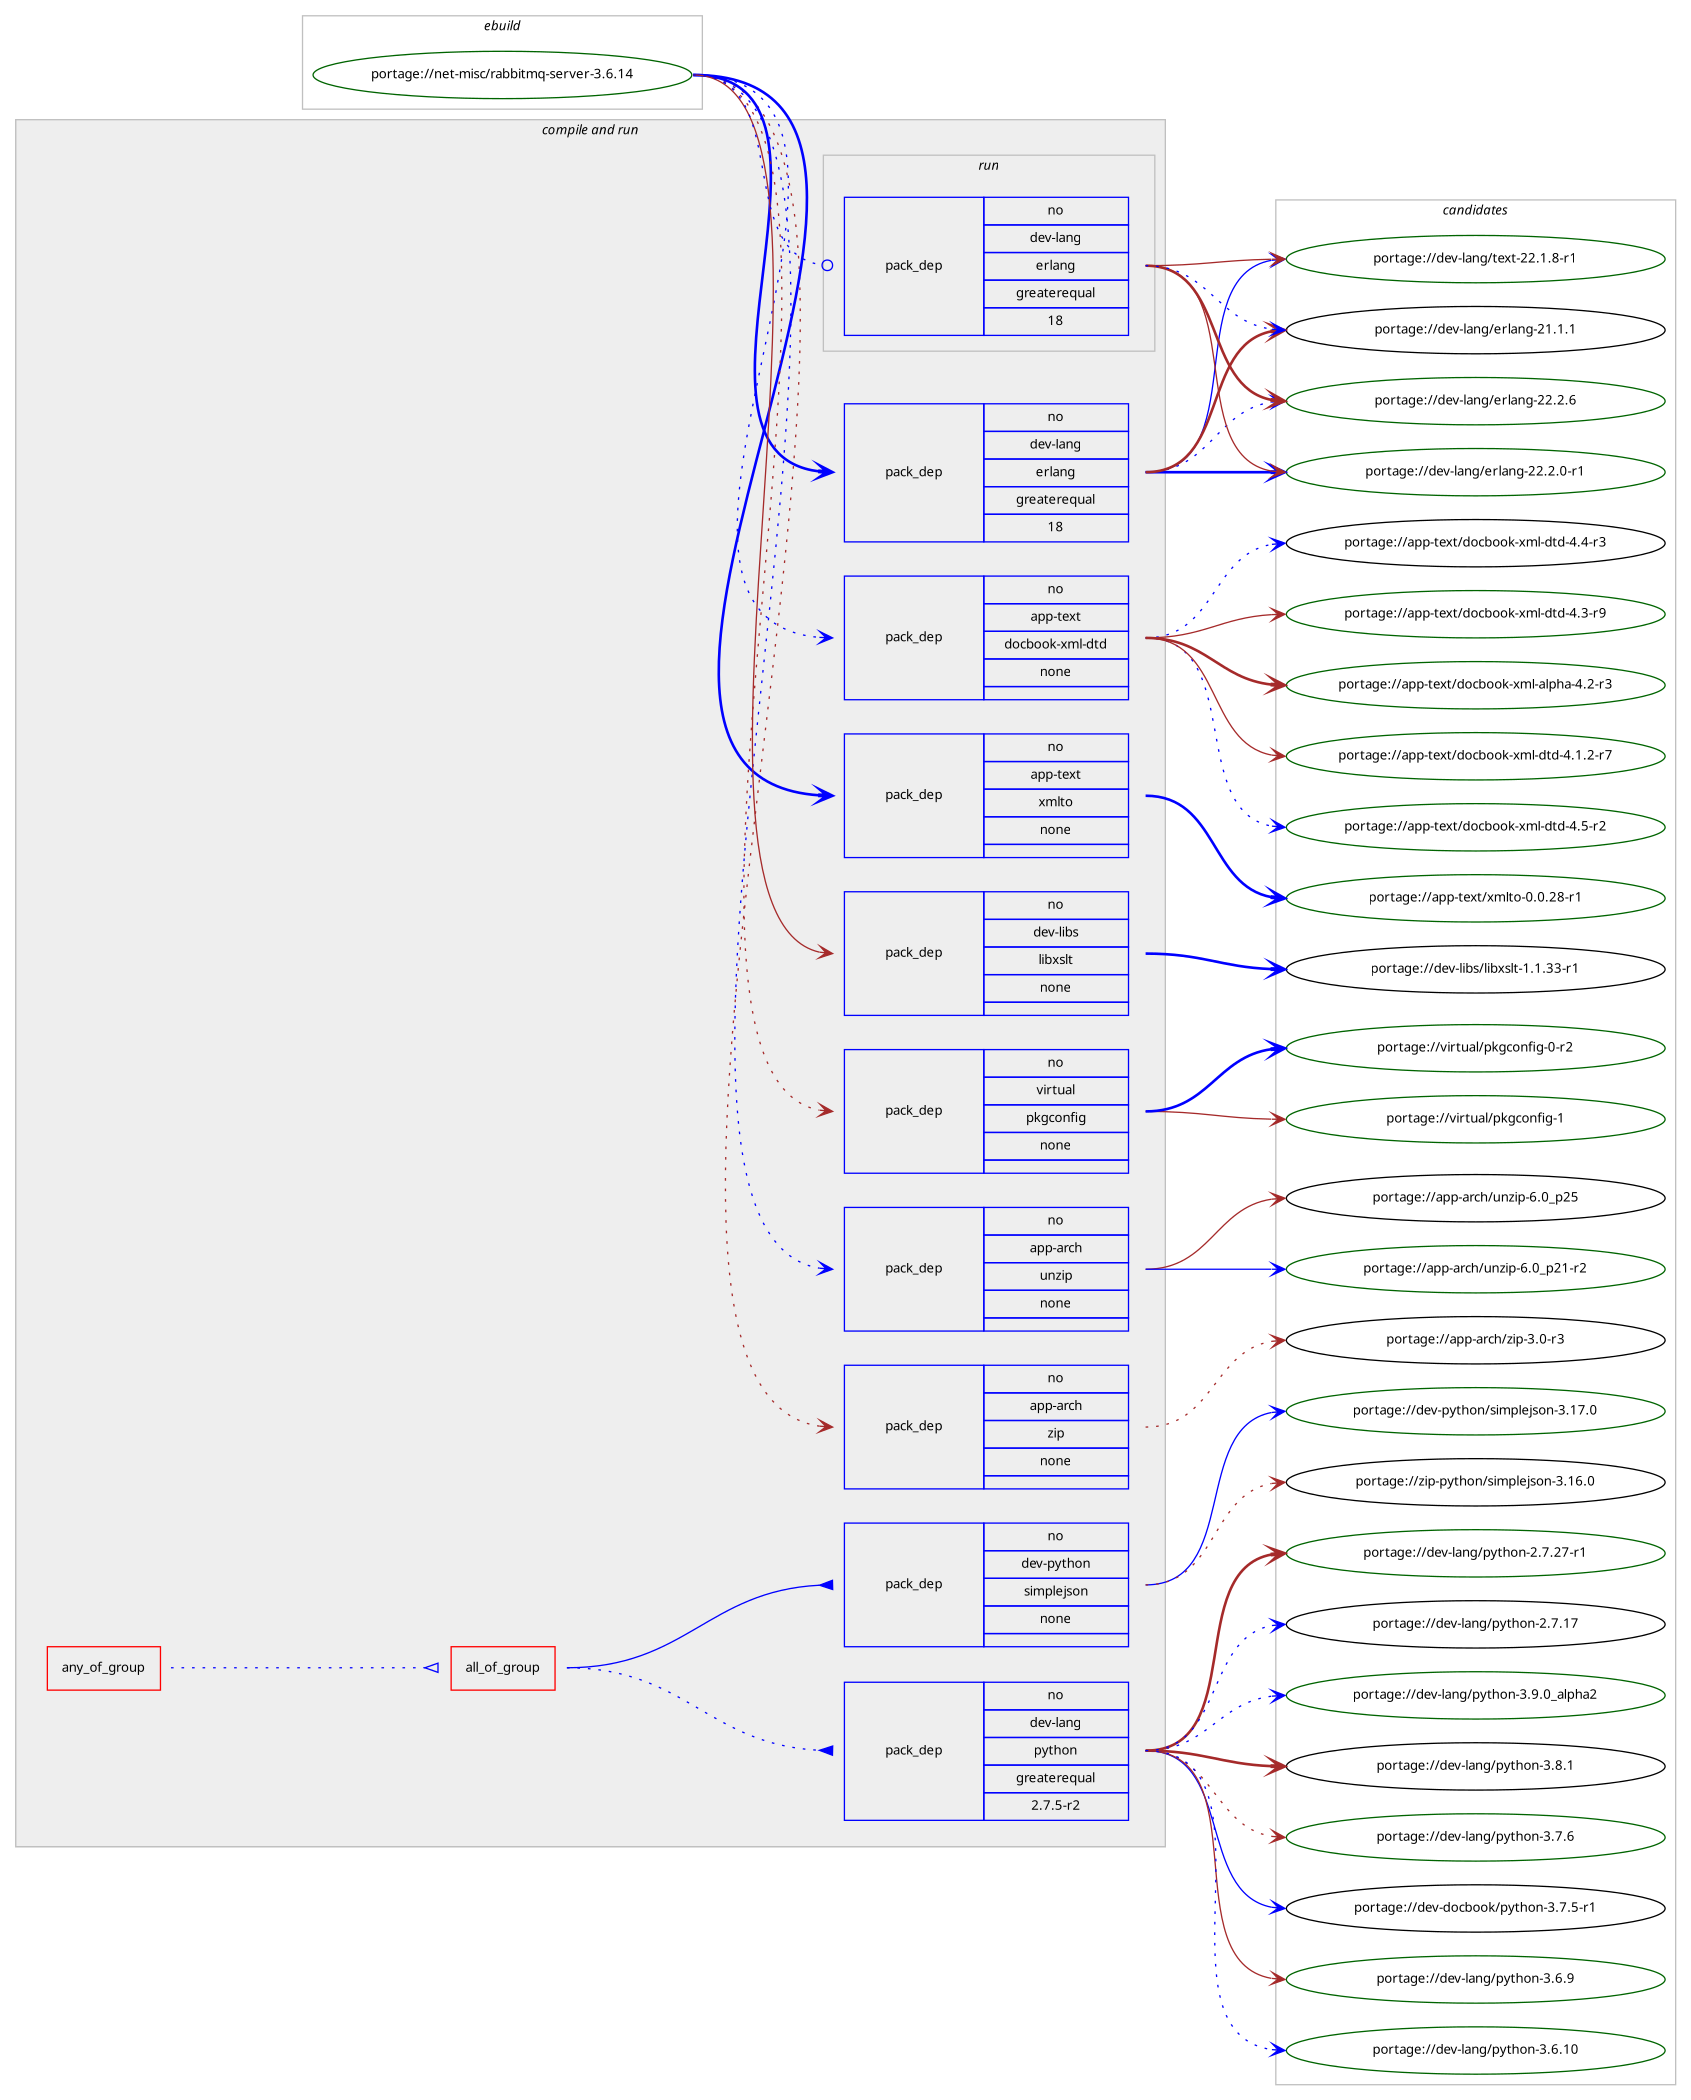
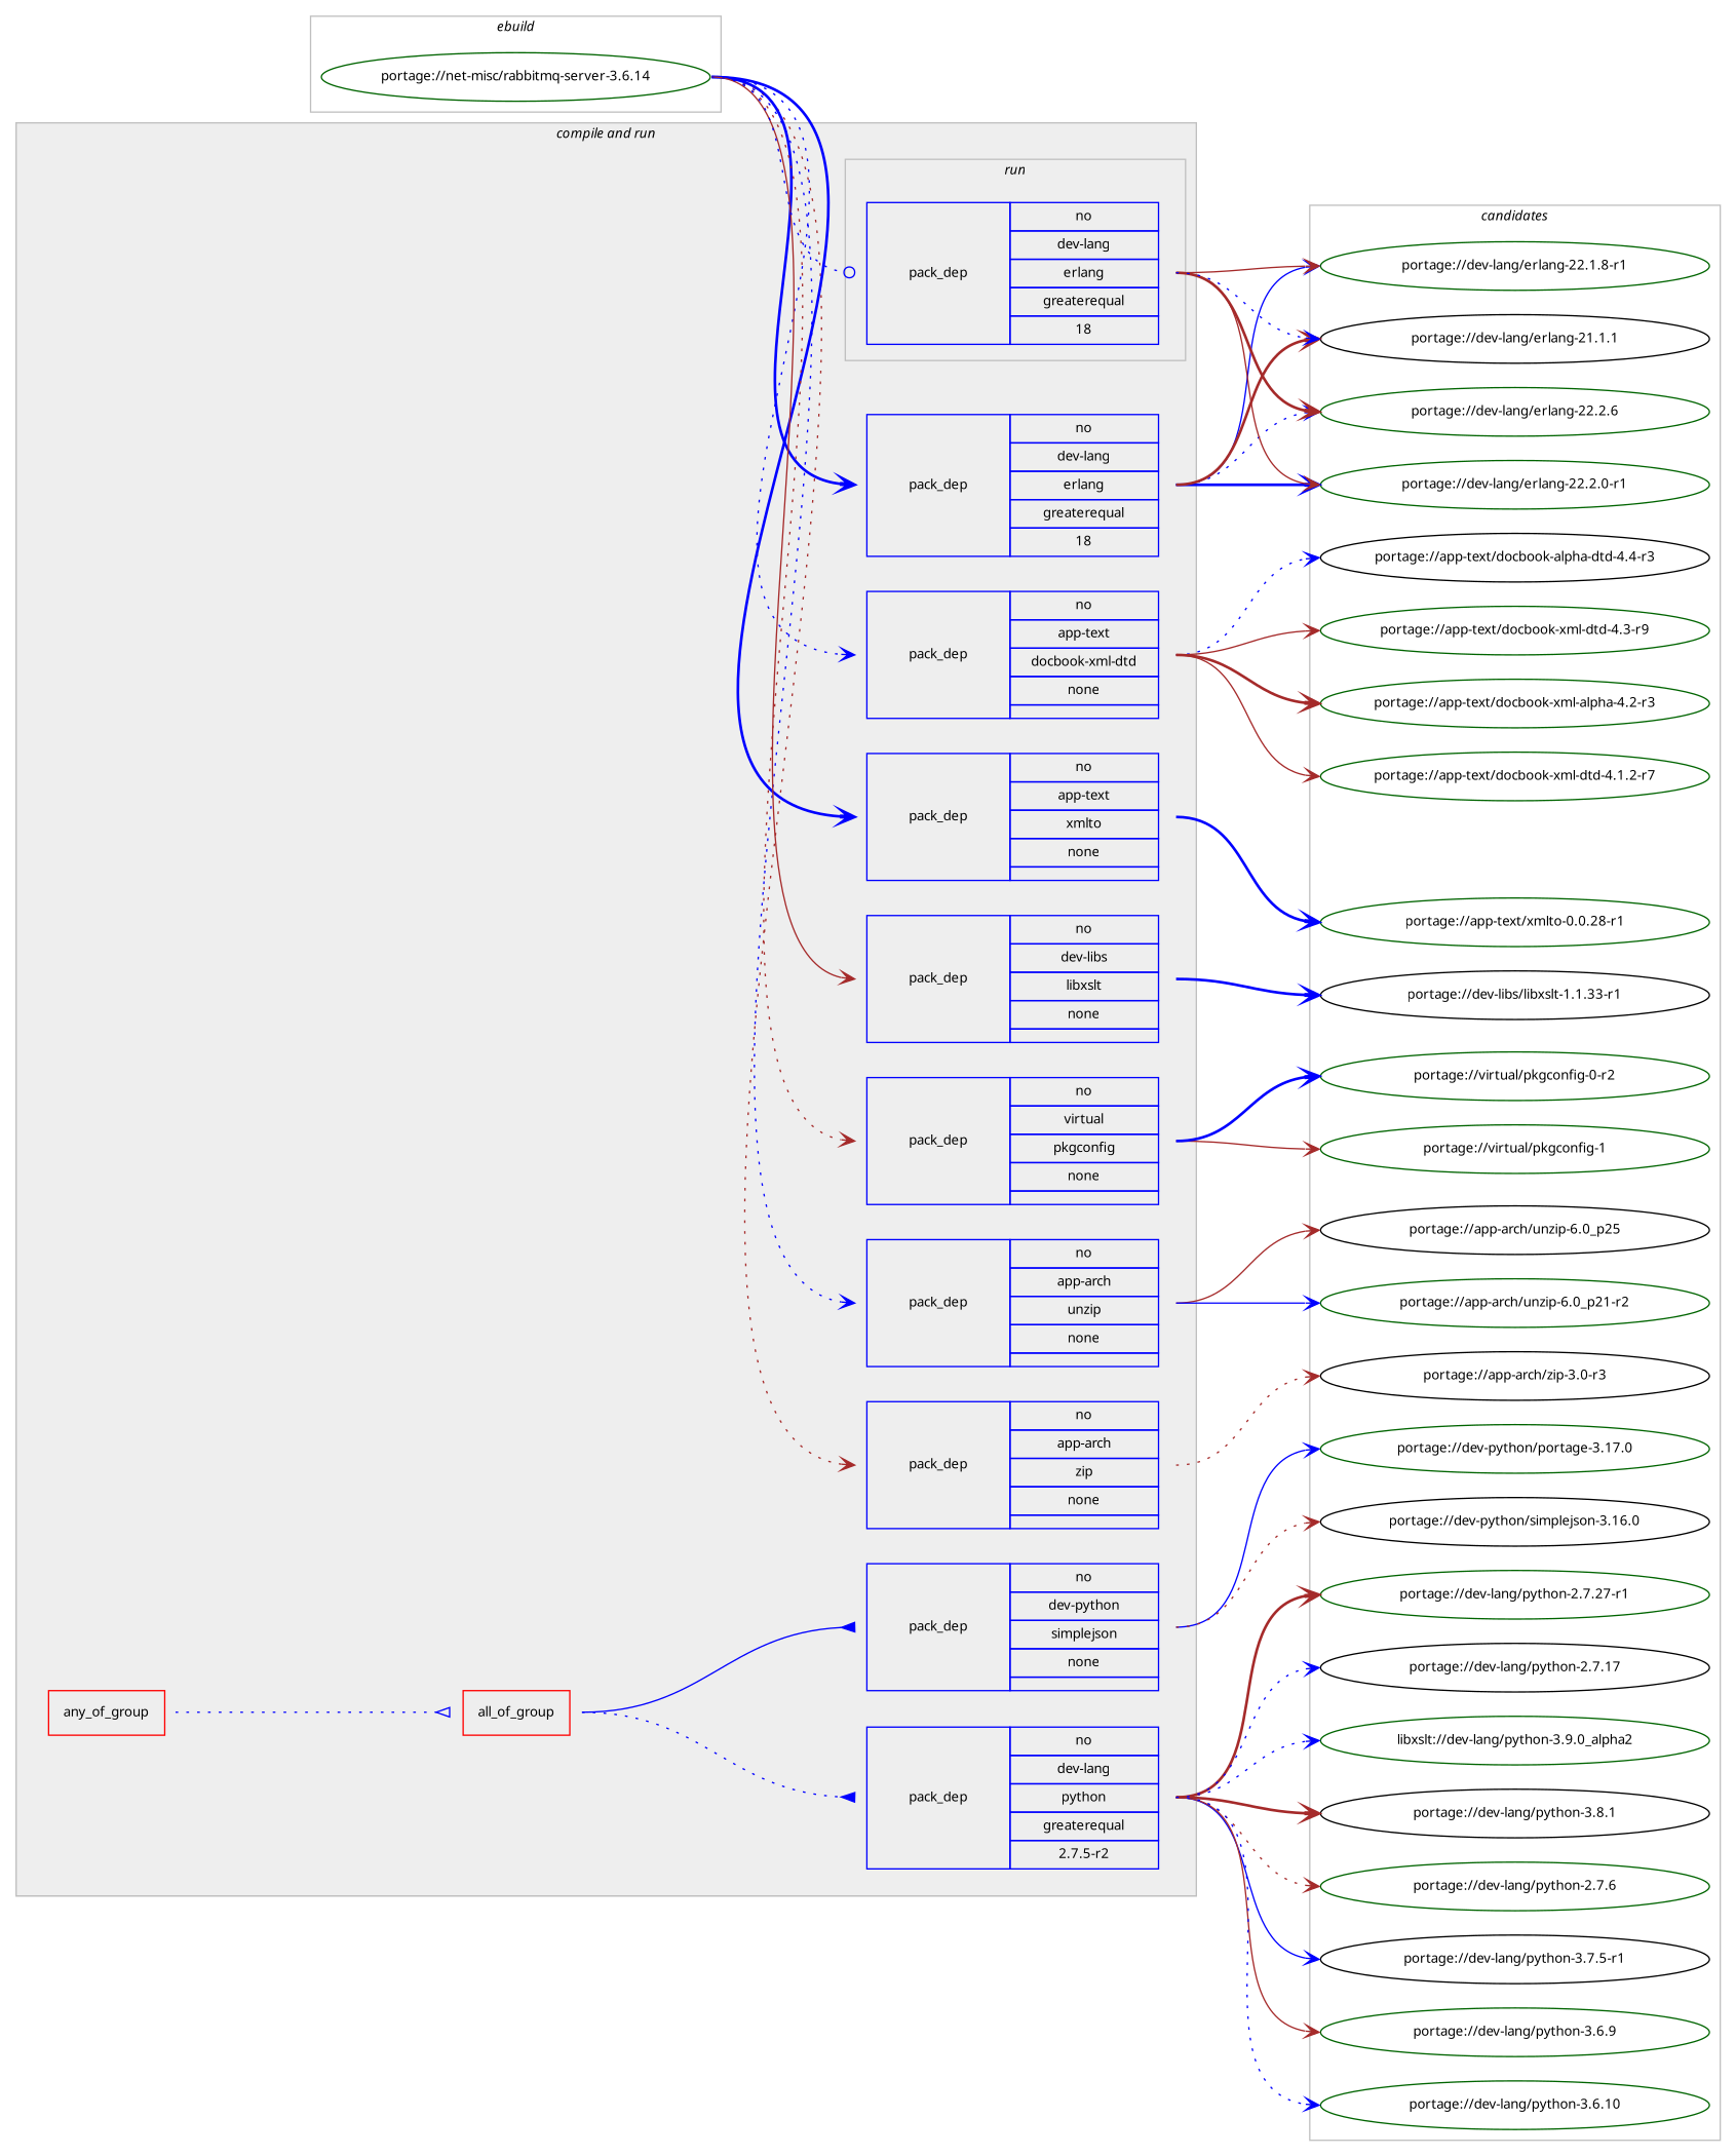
  digraph {
    compound=true
    concentrate=true
    fontname="Noto Sans"
    fontsize=10
    newrank=true
    rankdir=LR
    ranksep=1.5
    node [color=darkgreen fontname="Noto Sans" fontsize=10]
    edge [arrowhead=vee color=blue fontname="Noto Sans" headport=w style=dotted tailport=e weight=100]
    n1 [label="portage://net-misc/rabbitmq-server-3.6.14" width=4]
    n2 [color=blue label=<<TABLE BORDER="0" CELLBORDER="1" CELLSPACING="0" CELLPADDING="4" WIDTH="220"><TR><TD ROWSPAN="6" CELLPADDING="30">pack_dep</TD></TR><TR><TD WIDTH="110">no</TD></TR><TR><TD>dev-lang</TD></TR><TR><TD>python</TD></TR><TR><TD>greaterequal</TD></TR><TR><TD>2.7.5-r2</TD></TR></TABLE>> shape=none]
    n3 [color=blue label=<<TABLE BORDER="0" CELLBORDER="1" CELLSPACING="0" CELLPADDING="4" WIDTH="220"><TR><TD ROWSPAN="6" CELLPADDING="30">pack_dep</TD></TR><TR><TD WIDTH="110">no</TD></TR><TR><TD>dev-python</TD></TR><TR><TD>simplejson</TD></TR><TR><TD>none</TD></TR><TR><TD></TD></TR></TABLE>> shape=none]
    n4 [color=red label=<<TABLE BORDER="0" CELLBORDER="1" CELLSPACING="0" CELLPADDING="4"><TR><TD CELLPADDING="10">all_of_group</TD></TR></TABLE>> shape=none]
    n5 [color=red label=<<TABLE BORDER="0" CELLBORDER="1" CELLSPACING="0" CELLPADDING="4"><TR><TD CELLPADDING="10">any_of_group</TD></TR></TABLE>> shape=none]
    n6 [color=blue label=<<TABLE BORDER="0" CELLBORDER="1" CELLSPACING="0" CELLPADDING="4" WIDTH="220"><TR><TD ROWSPAN="6" CELLPADDING="30">pack_dep</TD></TR><TR><TD WIDTH="110">no</TD></TR><TR><TD>app-arch</TD></TR><TR><TD>unzip</TD></TR><TR><TD>none</TD></TR><TR><TD></TD></TR></TABLE>> shape=none]
    n7 [color=blue label=<<TABLE BORDER="0" CELLBORDER="1" CELLSPACING="0" CELLPADDING="4" WIDTH="220"><TR><TD ROWSPAN="6" CELLPADDING="30">pack_dep</TD></TR><TR><TD WIDTH="110">no</TD></TR><TR><TD>app-arch</TD></TR><TR><TD>zip</TD></TR><TR><TD>none</TD></TR><TR><TD></TD></TR></TABLE>> shape=none]
    n8 [color=blue label=<<TABLE BORDER="0" CELLBORDER="1" CELLSPACING="0" CELLPADDING="4" WIDTH="220"><TR><TD ROWSPAN="6" CELLPADDING="30">pack_dep</TD></TR><TR><TD WIDTH="110">no</TD></TR><TR><TD>app-text</TD></TR><TR><TD>docbook-xml-dtd</TD></TR><TR><TD>none</TD></TR><TR><TD></TD></TR></TABLE>> shape=none]
    n9 [color=blue label=<<TABLE BORDER="0" CELLBORDER="1" CELLSPACING="0" CELLPADDING="4" WIDTH="220"><TR><TD ROWSPAN="6" CELLPADDING="30">pack_dep</TD></TR><TR><TD WIDTH="110">no</TD></TR><TR><TD>app-text</TD></TR><TR><TD>xmlto</TD></TR><TR><TD>none</TD></TR><TR><TD></TD></TR></TABLE>> shape=none]
    n10 [color=blue label=<<TABLE BORDER="0" CELLBORDER="1" CELLSPACING="0" CELLPADDING="4" WIDTH="220"><TR><TD ROWSPAN="6" CELLPADDING="30">pack_dep</TD></TR><TR><TD WIDTH="110">no</TD></TR><TR><TD>dev-lang</TD></TR><TR><TD>erlang</TD></TR><TR><TD>greaterequal</TD></TR><TR><TD>18</TD></TR></TABLE>> shape=none]
    n11 [color=blue label=<<TABLE BORDER="0" CELLBORDER="1" CELLSPACING="0" CELLPADDING="4" WIDTH="220"><TR><TD ROWSPAN="6" CELLPADDING="30">pack_dep</TD></TR><TR><TD WIDTH="110">no</TD></TR><TR><TD>dev-libs</TD></TR><TR><TD>libxslt</TD></TR><TR><TD>none</TD></TR><TR><TD></TD></TR></TABLE>> shape=none]
    n12 [color=blue label=<<TABLE BORDER="0" CELLBORDER="1" CELLSPACING="0" CELLPADDING="4" WIDTH="220"><TR><TD ROWSPAN="6" CELLPADDING="30">pack_dep</TD></TR><TR><TD WIDTH="110">no</TD></TR><TR><TD>virtual</TD></TR><TR><TD>pkgconfig</TD></TR><TR><TD>none</TD></TR><TR><TD></TD></TR></TABLE>> shape=none]
    n13 [color=blue label=<<TABLE BORDER="0" CELLBORDER="1" CELLSPACING="0" CELLPADDING="4" WIDTH="220"><TR><TD ROWSPAN="6" CELLPADDING="30">pack_dep</TD></TR><TR><TD WIDTH="110">no</TD></TR><TR><TD>dev-lang</TD></TR><TR><TD>erlang</TD></TR><TR><TD>greaterequal</TD></TR><TR><TD>18</TD></TR></TABLE>> shape=none]
-   n14 [label="portage://dev-lang/python-3.9.0_alpha2" width=4]
+   n14 [label="libxslt://dev-lang/python-3.9.0_alpha2" width=4]
    n15 [color=black label="portage://dev-lang/python-3.8.1" width=4]
-   n16 [label="portage://dev-lang/python-3.7.6" width=4]
-   n17 [color=black label="portage://dev-docbook/python-3.7.5-r1" width=4]
+   n16 [label="portage://dev-lang/python-2.7.6" width=4]
+   n17 [color=black label="portage://dev-lang/python-3.7.5-r1" width=4]
    n18 [label="portage://dev-lang/python-3.6.9" width=4]
    n19 [label="portage://dev-lang/python-3.6.10" width=4]
    n20 [label="portage://dev-lang/python-2.7.27-r1" width=4]
    n21 [color=black label="portage://dev-lang/python-2.7.17" width=4]
-   n22 [label="portage://dev-python/simplejson-3.17.0" width=4]
-   n23 [color=black label="portage://zip-python/simplejson-3.16.0" width=4]
+   n22 [label="portage://dev-python/portage-3.17.0" width=4]
+   n23 [color=black label="portage://dev-python/simplejson-3.16.0" width=4]
    n24 [color=black label="portage://app-arch/unzip-6.0_p25" width=4]
    n25 [label="portage://app-arch/unzip-6.0_p21-r2" width=4]
    n26 [color=black label="portage://app-arch/zip-3.0-r3" width=4]
-   n27 [label="portage://app-text/docbook-xml-dtd-4.5-r2" width=4]
-   n28 [color=black label="portage://app-text/docbook-xml-dtd-4.4-r3" width=4]
+   n28 [color=black label="portage://app-text/docbook-alpha-dtd-4.4-r3" width=4]
    n29 [label="portage://app-text/docbook-xml-dtd-4.3-r9" width=4]
    n30 [label="portage://app-text/docbook-xml-alpha-4.2-r3" width=4]
    n31 [label="portage://app-text/docbook-xml-dtd-4.1.2-r7" width=4]
    n32 [label="portage://app-text/xmlto-0.0.28-r1" width=4]
    n33 [label="portage://dev-lang/erlang-22.2.6" width=4]
    n34 [label="portage://dev-lang/erlang-22.2.0-r1" width=4]
-   n35 [label="portage://dev-lang/text-22.1.8-r1" width=4]
+   n35 [label="portage://dev-lang/erlang-22.1.8-r1" width=4]
    n36 [color=black label="portage://dev-lang/erlang-21.1.1" width=4]
    n37 [color=black label="portage://dev-libs/libxslt-1.1.33-r1" width=4]
    n38 [label="portage://virtual/pkgconfig-1" width=4]
    n39 [label="portage://virtual/pkgconfig-0-r2" width=4]
    subgraph cluster_1 {
      color=gray
      label=<<i>ebuild</i>>
      rank=same
      n1
    }
    subgraph cluster_2 {
      color=gray
      label=<<i>dependencies</i>>
      subgraph cluster_3 {
        color=gray
        fillcolor="#eeeeee"
        label=<<i>compile</i>>
        style=filled
        subgraph sub_4 {
          color=gray
          fillcolor="#eeeeee"
          label=<<i>compile</i>>
          style=filled
          n5
          subgraph sub_5 {
            color=gray
            fillcolor="#eeeeee"
            label=<<i>compile</i>>
            style=filled
            n4
            subgraph sub_6 {
              color=gray
              fillcolor="#eeeeee"
              label=<<i>compile</i>>
              style=filled
              n2
            }
            subgraph sub_7 {
              color=gray
              fillcolor="#eeeeee"
              label=<<i>compile</i>>
              style=filled
              n3
            }
          }
        }
        subgraph sub_8 {
          color=gray
          fillcolor="#eeeeee"
          label=<<i>compile</i>>
          style=filled
          n6
        }
        subgraph sub_9 {
          color=gray
          fillcolor="#eeeeee"
          label=<<i>compile</i>>
          style=filled
          n7
        }
        subgraph sub_10 {
          color=gray
          fillcolor="#eeeeee"
          label=<<i>compile</i>>
          style=filled
          n8
        }
        subgraph sub_11 {
          color=gray
          fillcolor="#eeeeee"
          label=<<i>compile</i>>
          style=filled
          n9
        }
        subgraph sub_12 {
          color=gray
          fillcolor="#eeeeee"
          label=<<i>compile</i>>
          style=filled
          n10
        }
        subgraph sub_13 {
          color=gray
          fillcolor="#eeeeee"
          label=<<i>compile</i>>
          style=filled
          n11
        }
        subgraph sub_14 {
          color=gray
          fillcolor="#eeeeee"
          label=<<i>compile</i>>
          style=filled
          n12
        }
      }
      subgraph cluster_15 {
        color=gray
        fillcolor="#eeeeee"
        label=<<i>compile and run</i>>
        style=filled
      }
      subgraph cluster_16 {
        color=gray
        fillcolor="#eeeeee"
        label=<<i>run</i>>
        style=filled
        subgraph sub_17 {
          color=gray
          fillcolor="#eeeeee"
          label=<<i>run</i>>
          style=filled
          n13
        }
      }
    }
    subgraph cluster_18 {
      color=gray
      label=<<i>candidates</i>>
      rank=same
      subgraph sub_19 {
        color=black
        label=<<i>candidates</i>>
        nodesep=1
        rank=same
        n14
        n15
        n16
        n17
        n18
        n19
        n20
        n21
      }
      subgraph sub_20 {
        color=black
        label=<<i>candidates</i>>
        nodesep=1
        rank=same
        n22
        n23
      }
      subgraph sub_21 {
        color=black
        label=<<i>candidates</i>>
        nodesep=1
        rank=same
        n24
        n25
      }
      subgraph sub_22 {
        color=black
        label=<<i>candidates</i>>
        nodesep=1
        rank=same
        n26
      }
      subgraph sub_23 {
        color=black
        label=<<i>candidates</i>>
        nodesep=1
        rank=same
-       n27
        n28
        n29
        n30
        n31
      }
      subgraph sub_24 {
        color=black
        label=<<i>candidates</i>>
        nodesep=1
        rank=same
        n32
      }
      subgraph sub_25 {
        color=black
        label=<<i>candidates</i>>
        nodesep=1
        rank=same
        n33
        n34
        n35
        n36
      }
      subgraph sub_26 {
        color=black
        label=<<i>candidates</i>>
        nodesep=1
        rank=same
        n37
      }
      subgraph sub_27 {
        color=black
        label=<<i>candidates</i>>
        nodesep=1
        rank=same
        n38
        n39
      }
      subgraph sub_28 {
        color=black
        label=<<i>candidates</i>>
        nodesep=1
        rank=same
        n33
        n34
        n35
        n36
      }
    }
    n1 -> n6 [weight=20]
    n1 -> n7 [color=brown weight=20]
    n1 -> n8 [weight=20]
    n1 -> n9 [style=bold weight=20]
    n1 -> n10 [style=bold weight=20]
    n1 -> n11 [color=brown style=solid weight=20]
    n1 -> n12 [color=brown weight=20]
    n1 -> n13 [arrowhead=odot weight=20]
    n2 -> n14
    n2 -> n15 [color=brown style=bold]
    n2 -> n16 [color=brown]
    n2 -> n17 [style=solid]
    n2 -> n18 [color=brown style=solid]
    n2 -> n19
    n2 -> n20 [color=brown style=bold]
    n2 -> n21
    n3 -> n22 [style=solid]
    n3 -> n23 [color=brown]
    n4 -> n2 [arrowhead=inv weight=20]
    n4 -> n3 [arrowhead=inv style=solid weight=20]
    n5 -> n4 [arrowhead=oinv weight=20]
    n6 -> n24 [color=brown style=solid]
    n6 -> n25 [style=solid]
    n7 -> n26 [color=brown]
-   n8 -> n27
    n8 -> n28
    n8 -> n29 [color=brown style=solid]
    n8 -> n30 [color=brown style=bold]
    n8 -> n31 [color=brown style=solid]
    n9 -> n32 [style=bold]
    n10 -> n33
    n10 -> n34 [style=bold]
    n10 -> n35 [style=solid]
    n10 -> n36 [color=brown style=bold]
    n11 -> n37 [style=bold]
    n12 -> n38 [color=brown style=solid]
    n12 -> n39 [style=bold]
    n13 -> n33 [color=brown style=bold]
    n13 -> n34 [color=brown style=solid]
    n13 -> n35 [color=brown style=solid]
    n13 -> n36
  }
